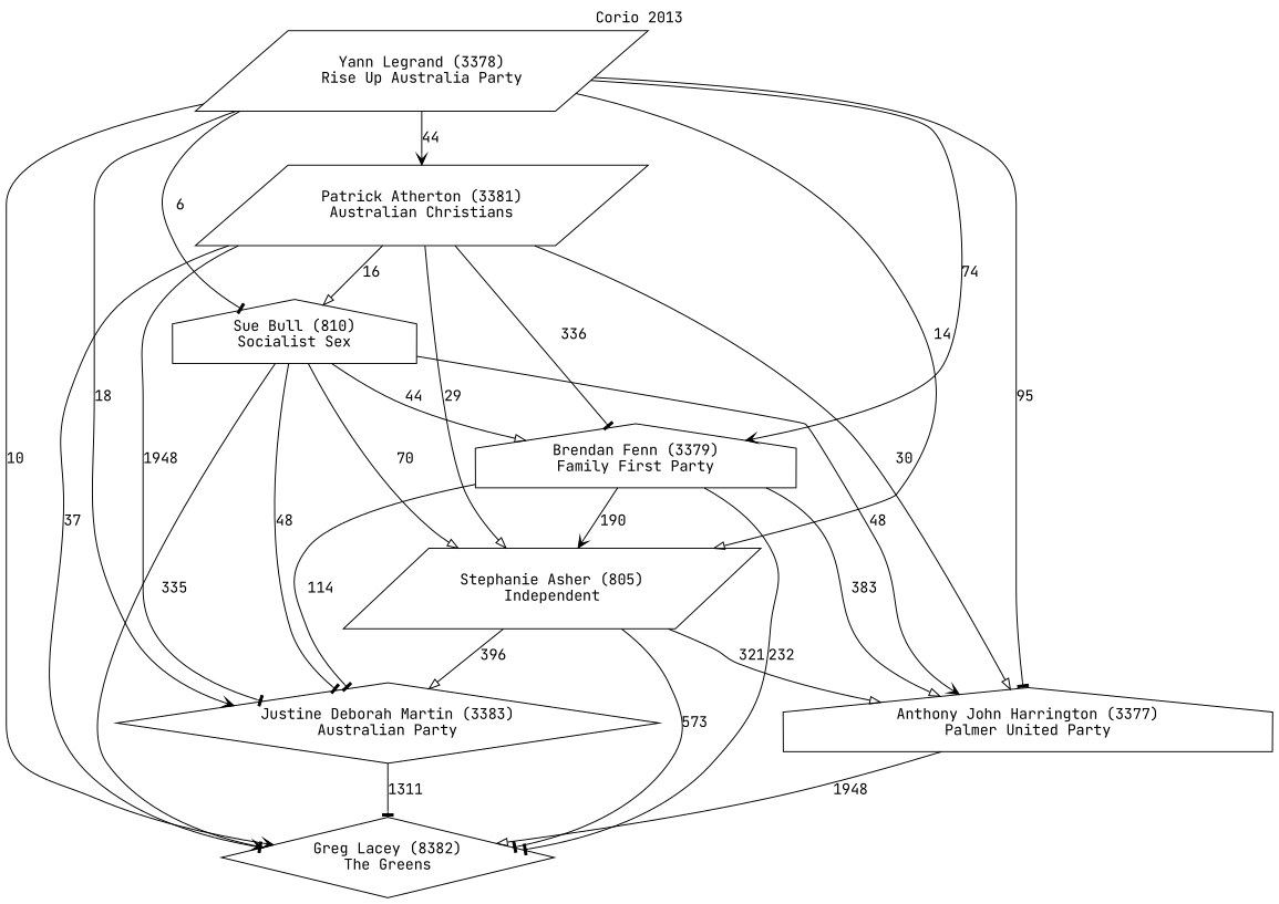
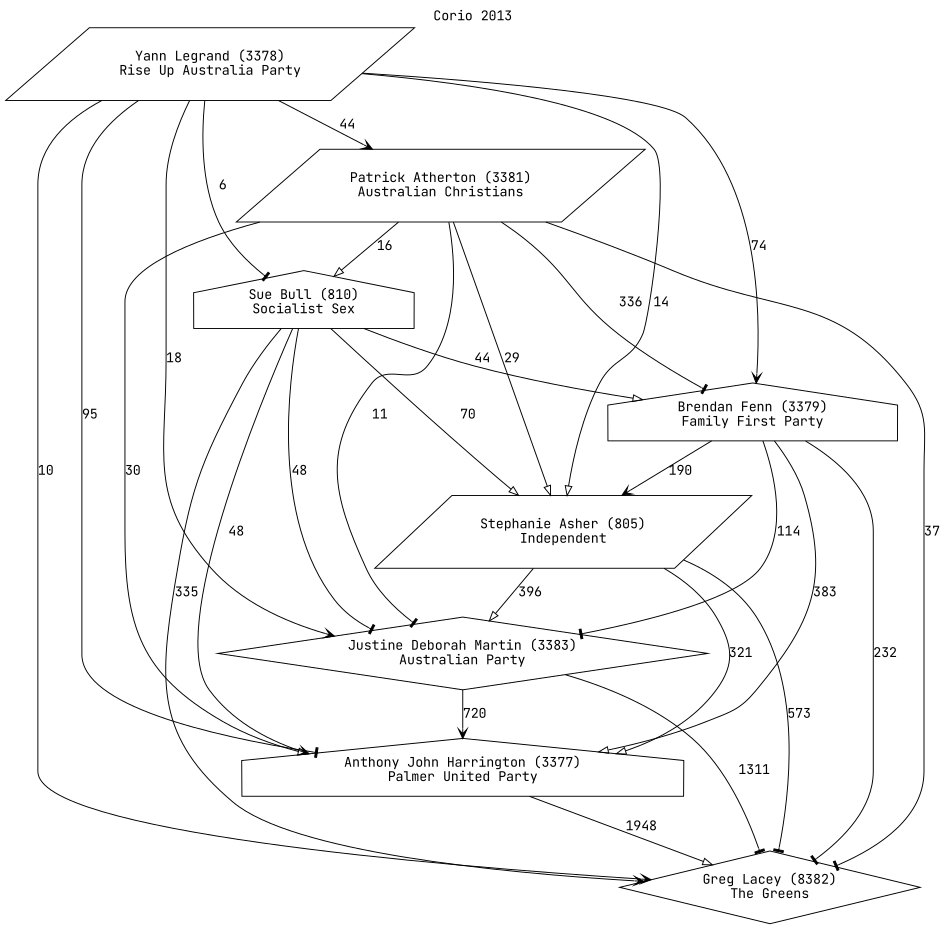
  digraph {
    fontname="JetBrains Mono"
    label="Corio 2013"
    labelloc=t
    mclimit=10
    node [fontname="JetBrains Mono" shape=house]
    edge [arrowhead=onormal fontname="JetBrains Mono"]
    n1 [label="Anthony John Harrington (3377)\nPalmer United Party"]
    n2 [label="Greg Lacey (8382)\nThe Greens" shape=diamond]
    n3 [label="Brendan Fenn (3379)\nFamily First Party"]
    n4 [label="Justine Deborah Martin (3383)\nAustralian Party" shape=diamond]
    n5 [label="Stephanie Asher (805)\nIndependent" shape=parallelogram]
    n6 [label="Patrick Atherton (3381)\nAustralian Christians" shape=parallelogram]
    n7 [label="Sue Bull (810)\nSocialist Sex"]
    n8 [label="Yann Legrand (3378)\nRise Up Australia Party" shape=parallelogram]
    n1 -> n2 [label=1948]
    n3 -> n1 [label=383]
    n3 -> n2 [arrowhead=tee label=232]
    n3 -> n4 [arrowhead=tee label=114]
    n3 -> n5 [arrowhead=vee label=190]
+   n4 -> n1 [arrowhead=vee label=720]
    n4 -> n2 [arrowhead=tee label=1311]
    n5 -> n1 [label=321]
    n5 -> n2 [arrowhead=tee label=573]
    n5 -> n4 [label=396]
    n6 -> n1 [label=30]
    n6 -> n2 [arrowhead=tee label=37]
    n6 -> n3 [arrowhead=tee label=336]
-   n6 -> n4 [arrowhead=tee label=1948]
+   n6 -> n4 [arrowhead=tee label=11]
    n6 -> n5 [label=29]
    n6 -> n7 [label=16]
    n7 -> n1 [arrowhead=vee label=48]
    n7 -> n2 [arrowhead=vee label=335]
    n7 -> n3 [label=44]
    n7 -> n4 [arrowhead=tee label=48]
    n7 -> n5 [label=70]
    n8 -> n1 [arrowhead=tee label=95]
    n8 -> n2 [arrowhead=vee label=10]
    n8 -> n3 [arrowhead=vee label=74]
    n8 -> n4 [arrowhead=vee label=18]
    n8 -> n5 [label=14]
    n8 -> n6 [arrowhead=vee label=44]
    n8 -> n7 [arrowhead=tee label=6]
  }
